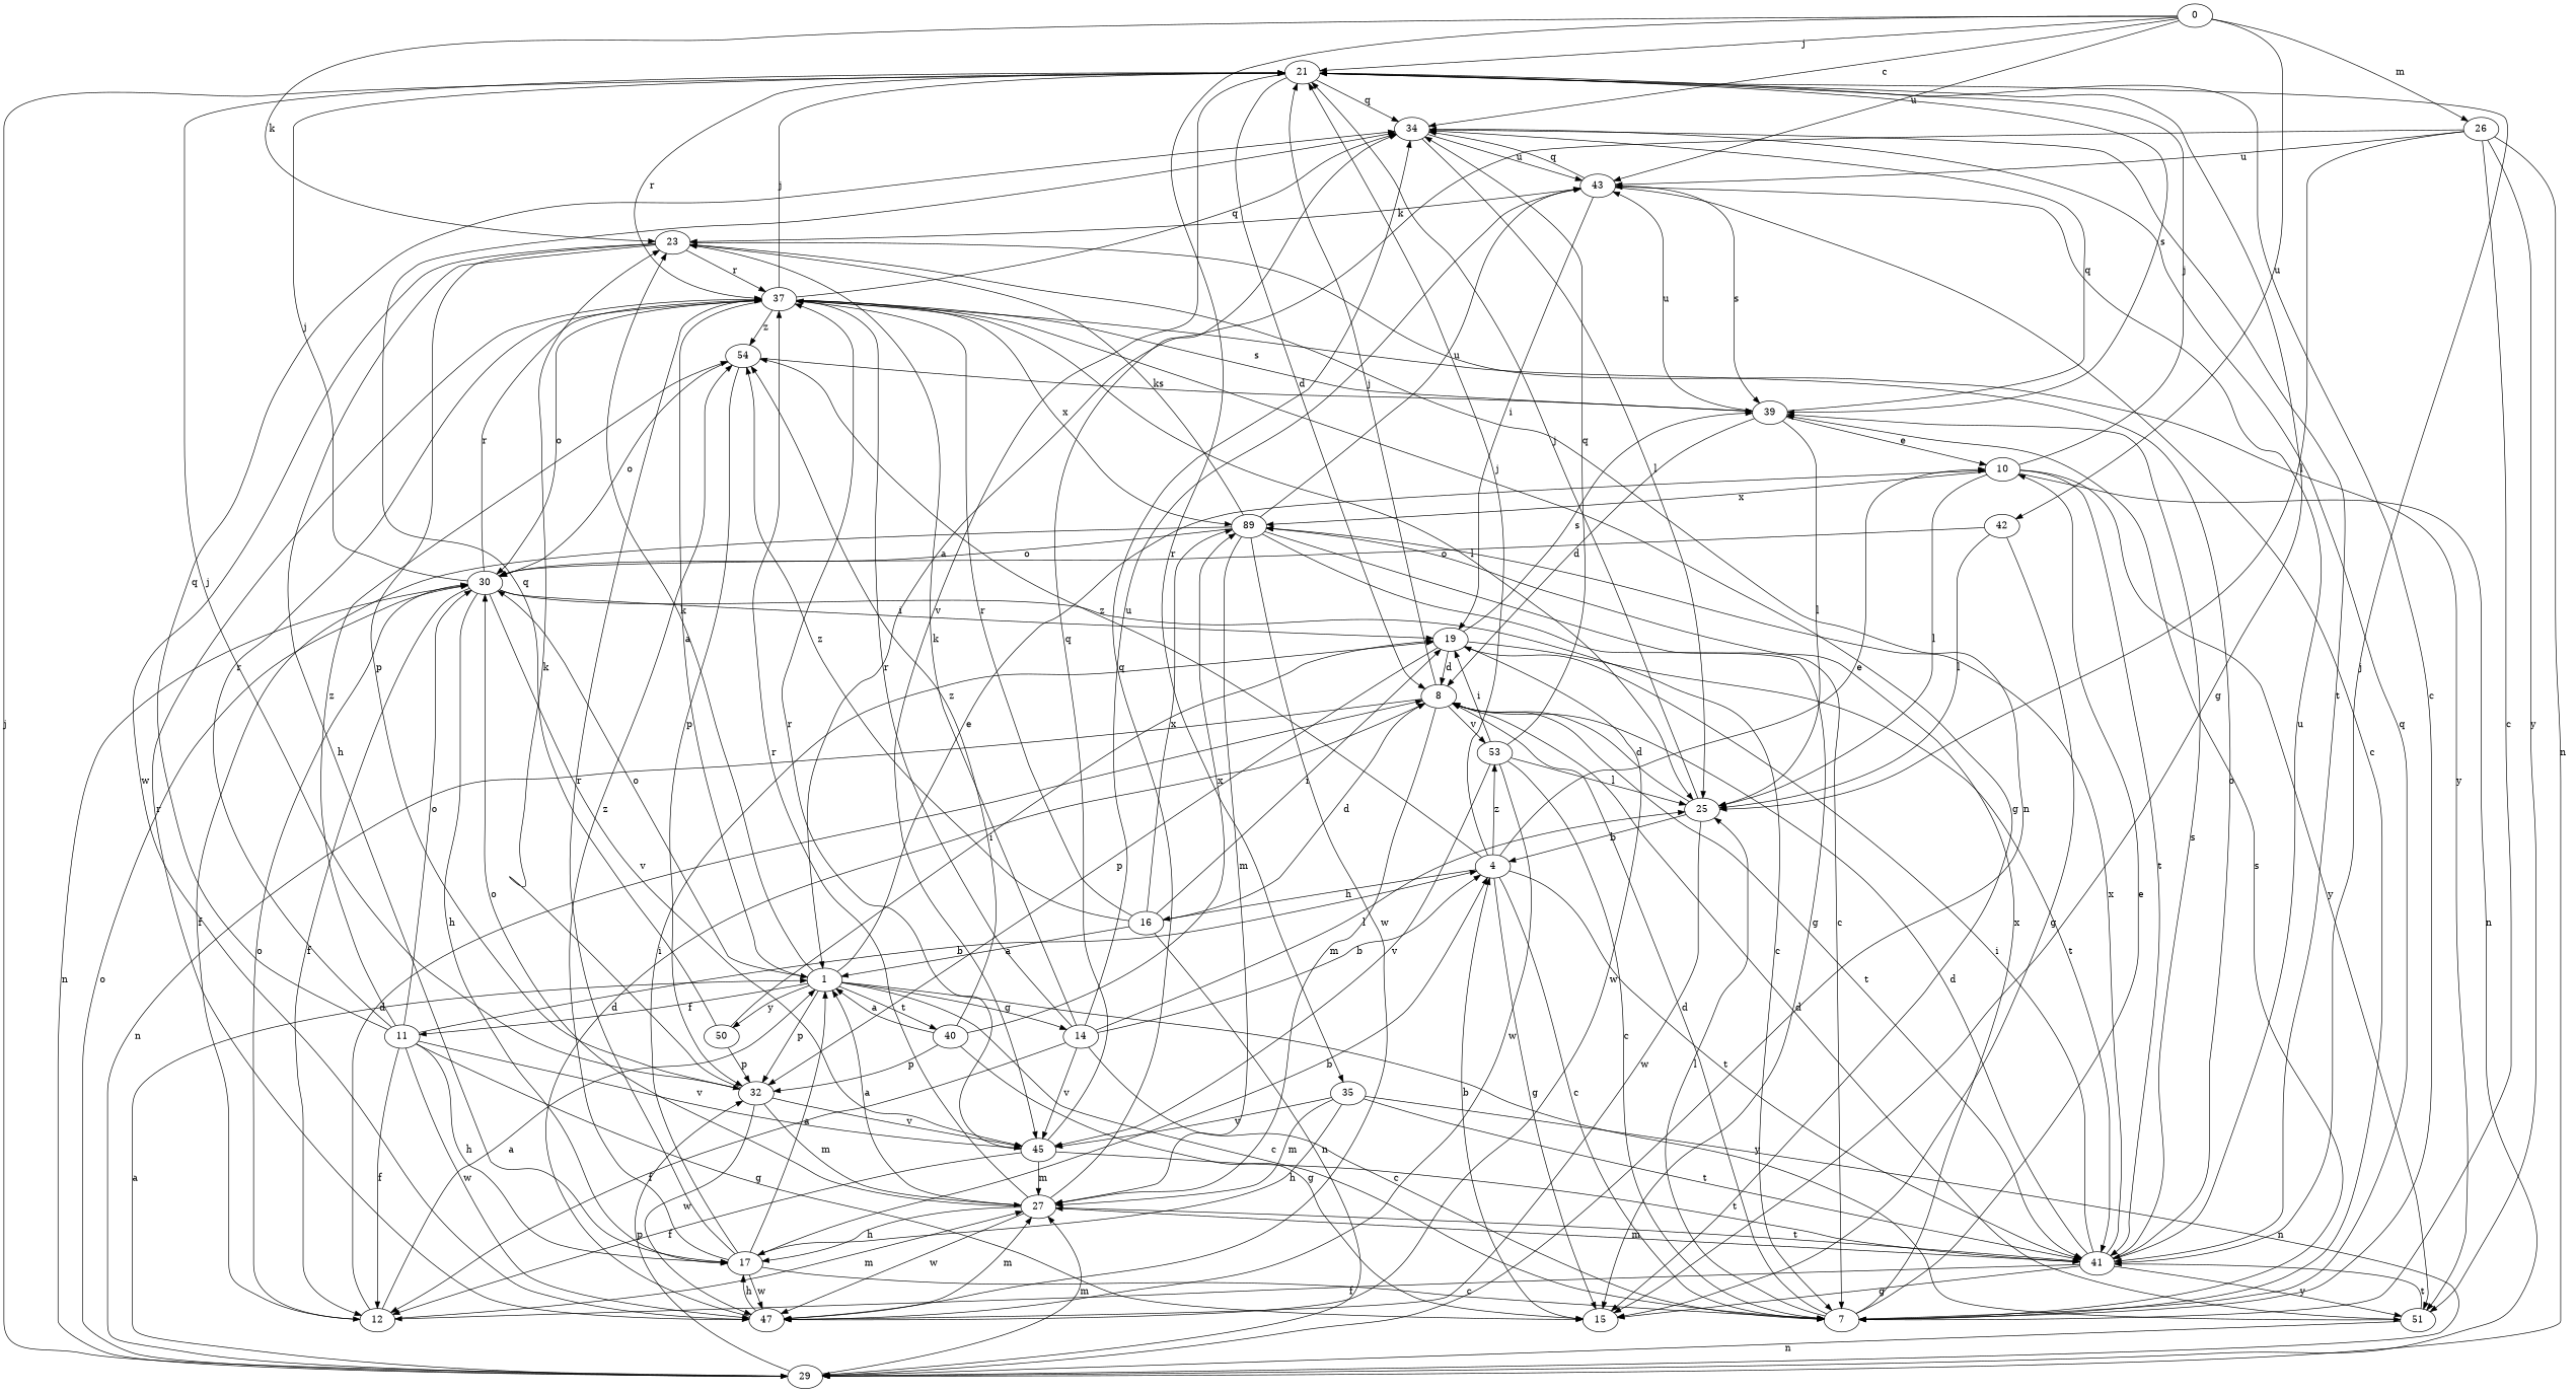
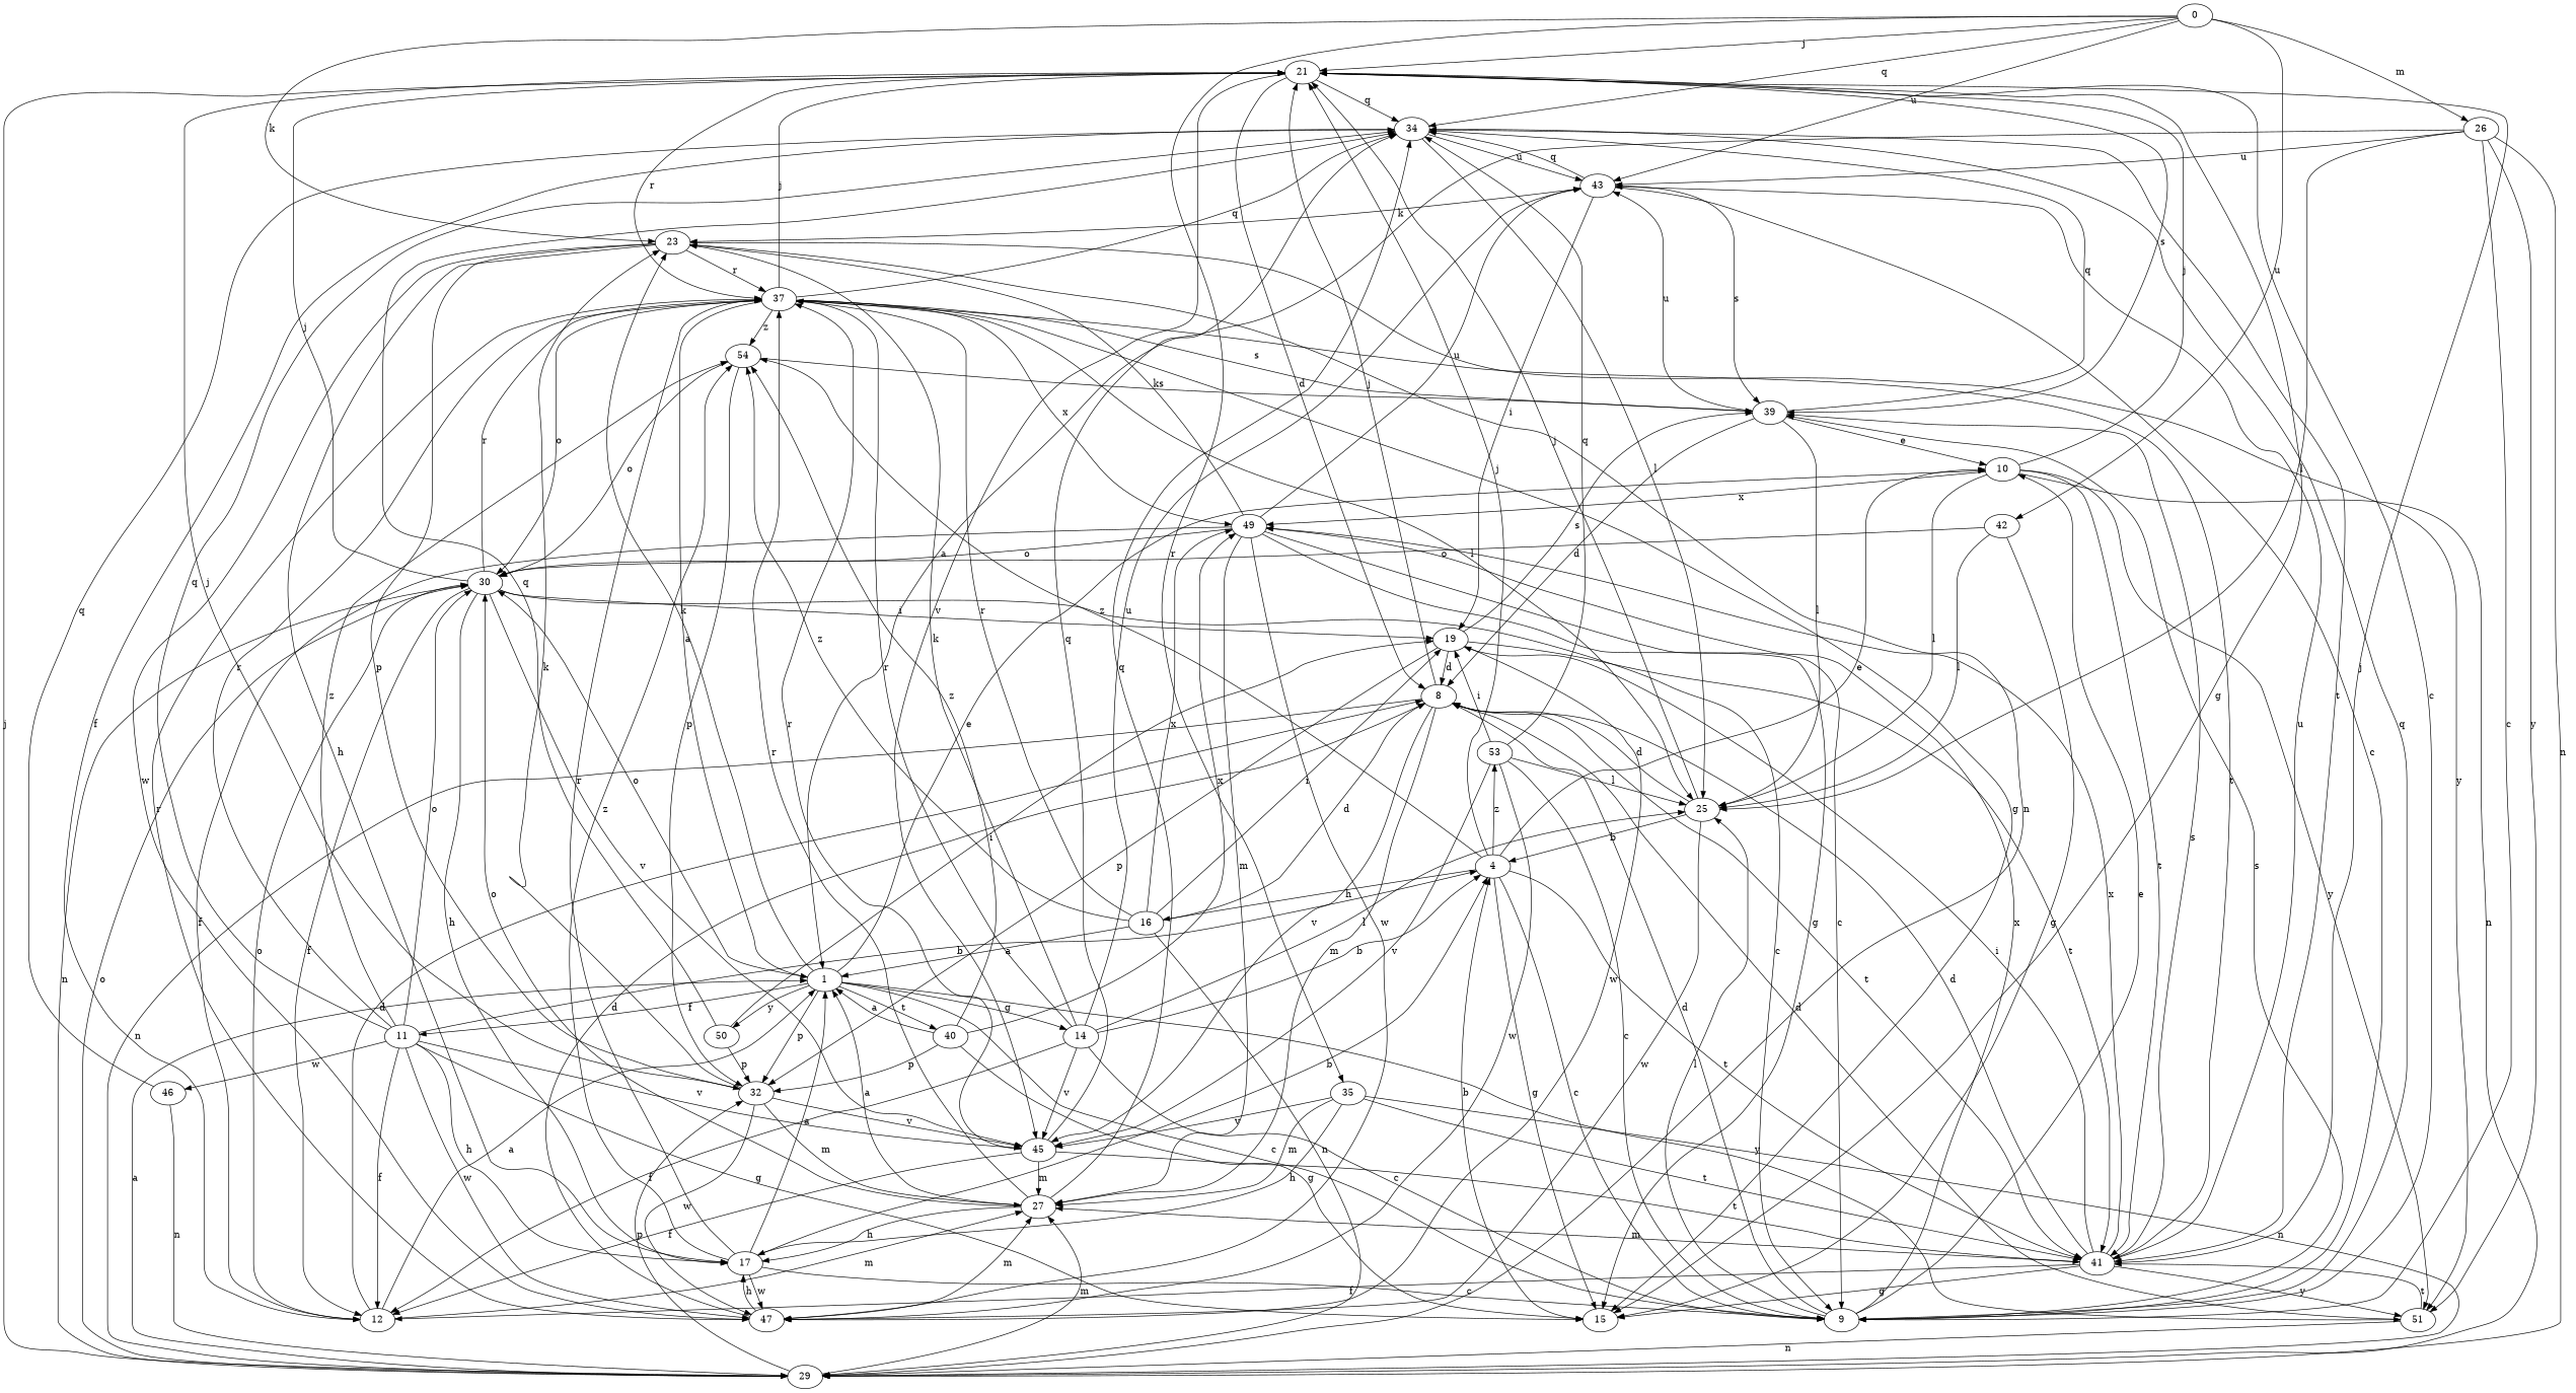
  strict digraph {
    0
    21
    23
    26
    34
    35
    42
    43
-   7
+   7 [label=9]
    15
    8
    39
    45
    37
    32
    51
    29
    17
    47
    1
    25
    41
    12
    27
    30
    19
    10
    11
    14
    40
    50
-   49 [label=89]
+   49
    4
    54
+   46
    16
    53
    0 -> 21 [label=j]
    0 -> 23 [label=k]
    0 -> 26 [label=m]
-   0 -> 34 [label=c]
+   0 -> 34 [label=q]
    0 -> 35 [label=r]
    0 -> 42 [label=u]
    0 -> 43 [label=u]
    21 -> 34 [label=q]
    21 -> 7 [label=c]
    21 -> 15 [label=g]
    21 -> 8 [label=d]
    21 -> 39 [label=s]
    21 -> 45 [label=v]
    21 -> 37 [label=r]
    23 -> 37 [label=r]
    23 -> 32 [label=p]
    23 -> 51 [label=y]
    23 -> 29 [label=n]
    23 -> 17 [label=h]
    23 -> 47 [label=w]
    26 -> 43 [label=u]
    26 -> 7 [label=c]
    26 -> 51 [label=y]
    26 -> 29 [label=n]
    26 -> 1 [label=a]
    26 -> 25 [label=l]
    34 -> 43 [label=u]
    34 -> 25 [label=l]
    34 -> 41 [label=t]
+   34 -> 12 [label=f]
    35 -> 45 [label=v]
    35 -> 29 [label=n]
    35 -> 17 [label=h]
    35 -> 41 [label=t]
    35 -> 27 [label=m]
    42 -> 15 [label=g]
    42 -> 25 [label=l]
    42 -> 30 [label=o]
    43 -> 23 [label=k]
    43 -> 34 [label=q]
    43 -> 7 [label=c]
    43 -> 39 [label=s]
    43 -> 19 [label=i]
    7 -> 34 [label=q]
    7 -> 8 [label=d]
    7 -> 39 [label=s]
    7 -> 25 [label=l]
    7 -> 10 [label=e]
    7 -> 49 [label=x]
    15 -> 4 [label=b]
    8 -> 21 [label=j]
-   8 -> 53 [label=v]
+   8 -> 45 [label=v]
    8 -> 29 [label=n]
    8 -> 41 [label=t]
    8 -> 27 [label=m]
    39 -> 34 [label=q]
    39 -> 43 [label=u]
    39 -> 8 [label=d]
    39 -> 25 [label=l]
    39 -> 10 [label=e]
    45 -> 34 [label=q]
    45 -> 37 [label=r]
    45 -> 41 [label=t]
    45 -> 12 [label=f]
    45 -> 27 [label=m]
    37 -> 21 [label=j]
    37 -> 34 [label=q]
    37 -> 15 [label=g]
    37 -> 39 [label=s]
    37 -> 1 [label=a]
    37 -> 25 [label=l]
-   37 -> 41 [label=o]
+   37 -> 41 [label=t]
    37 -> 30 [label=o]
    37 -> 49 [label=x]
    37 -> 54 [label=z]
    32 -> 21 [label=j]
    32 -> 23 [label=k]
    32 -> 45 [label=v]
    32 -> 47 [label=w]
    32 -> 27 [label=m]
    51 -> 8 [label=d]
    51 -> 29 [label=n]
    51 -> 41 [label=t]
    29 -> 21 [label=j]
    29 -> 32 [label=p]
    29 -> 1 [label=a]
    29 -> 27 [label=m]
    29 -> 30 [label=o]
    17 -> 7 [label=c]
    17 -> 37 [label=r]
    17 -> 47 [label=w]
    17 -> 1 [label=a]
-   17 -> 19 [label=i]
    17 -> 4 [label=b]
    17 -> 54 [label=z]
    47 -> 8 [label=d]
    47 -> 37 [label=r]
    47 -> 17 [label=h]
    47 -> 27 [label=m]
    1 -> 23 [label=k]
    1 -> 7 [label=c]
    1 -> 32 [label=p]
    1 -> 51 [label=y]
    1 -> 30 [label=o]
    1 -> 10 [label=e]
    1 -> 11 [label=f]
    1 -> 14 [label=g]
    1 -> 40 [label=t]
    1 -> 50 [label=y]
    25 -> 21 [label=j]
    25 -> 8 [label=d]
    25 -> 47 [label=w]
    25 -> 4 [label=b]
    41 -> 21 [label=j]
    41 -> 43 [label=u]
    41 -> 15 [label=g]
    41 -> 8 [label=d]
    41 -> 39 [label=s]
    41 -> 51 [label=y]
    41 -> 12 [label=f]
    41 -> 27 [label=m]
    41 -> 19 [label=i]
    41 -> 49 [label=x]
    12 -> 8 [label=d]
    12 -> 1 [label=a]
    12 -> 27 [label=m]
    12 -> 30 [label=o]
    27 -> 34 [label=q]
    27 -> 37 [label=r]
    27 -> 17 [label=h]
-   27 -> 47 [label=w]
    27 -> 1 [label=a]
-   27 -> 41 [label=t]
    27 -> 30 [label=o]
    30 -> 21 [label=j]
    30 -> 7 [label=c]
    30 -> 45 [label=v]
    30 -> 37 [label=r]
    30 -> 29 [label=n]
    30 -> 17 [label=h]
    30 -> 12 [label=f]
    30 -> 19 [label=i]
    19 -> 8 [label=d]
    19 -> 39 [label=s]
    19 -> 32 [label=p]
    19 -> 47 [label=w]
    19 -> 41 [label=t]
    10 -> 21 [label=j]
    10 -> 51 [label=y]
    10 -> 29 [label=n]
    10 -> 25 [label=l]
    10 -> 41 [label=t]
    10 -> 49 [label=x]
    11 -> 34 [label=q]
    11 -> 15 [label=g]
    11 -> 45 [label=v]
    11 -> 37 [label=r]
    11 -> 17 [label=h]
    11 -> 47 [label=w]
    11 -> 12 [label=f]
    11 -> 30 [label=o]
    11 -> 4 [label=b]
    11 -> 54 [label=z]
+   11 -> 46 [label=w]
    14 -> 23 [label=k]
    14 -> 43 [label=u]
    14 -> 7 [label=c]
    14 -> 45 [label=v]
    14 -> 37 [label=r]
    14 -> 25 [label=l]
    14 -> 12 [label=f]
    14 -> 4 [label=b]
    40 -> 15 [label=g]
    40 -> 32 [label=p]
    40 -> 1 [label=a]
    40 -> 49 [label=x]
    40 -> 54 [label=z]
    50 -> 34 [label=q]
    50 -> 32 [label=p]
    50 -> 19 [label=i]
    49 -> 23 [label=k]
    49 -> 43 [label=u]
    49 -> 7 [label=c]
    49 -> 15 [label=g]
    49 -> 47 [label=w]
    49 -> 12 [label=f]
    49 -> 27 [label=m]
    49 -> 30 [label=o]
    4 -> 21 [label=j]
    4 -> 7 [label=c]
    4 -> 15 [label=g]
    4 -> 41 [label=t]
    4 -> 10 [label=e]
    4 -> 54 [label=z]
    4 -> 16 [label=h]
    4 -> 53 [label=z]
    54 -> 39 [label=s]
    54 -> 32 [label=p]
    54 -> 30 [label=o]
+   46 -> 34 [label=q]
+   46 -> 29 [label=n]
    16 -> 8 [label=d]
    16 -> 37 [label=r]
    16 -> 29 [label=n]
    16 -> 1 [label=a]
    16 -> 19 [label=i]
    16 -> 49 [label=x]
    16 -> 54 [label=z]
    53 -> 34 [label=q]
    53 -> 7 [label=c]
    53 -> 45 [label=v]
    53 -> 47 [label=w]
    53 -> 25 [label=l]
    53 -> 19 [label=i]
  }
